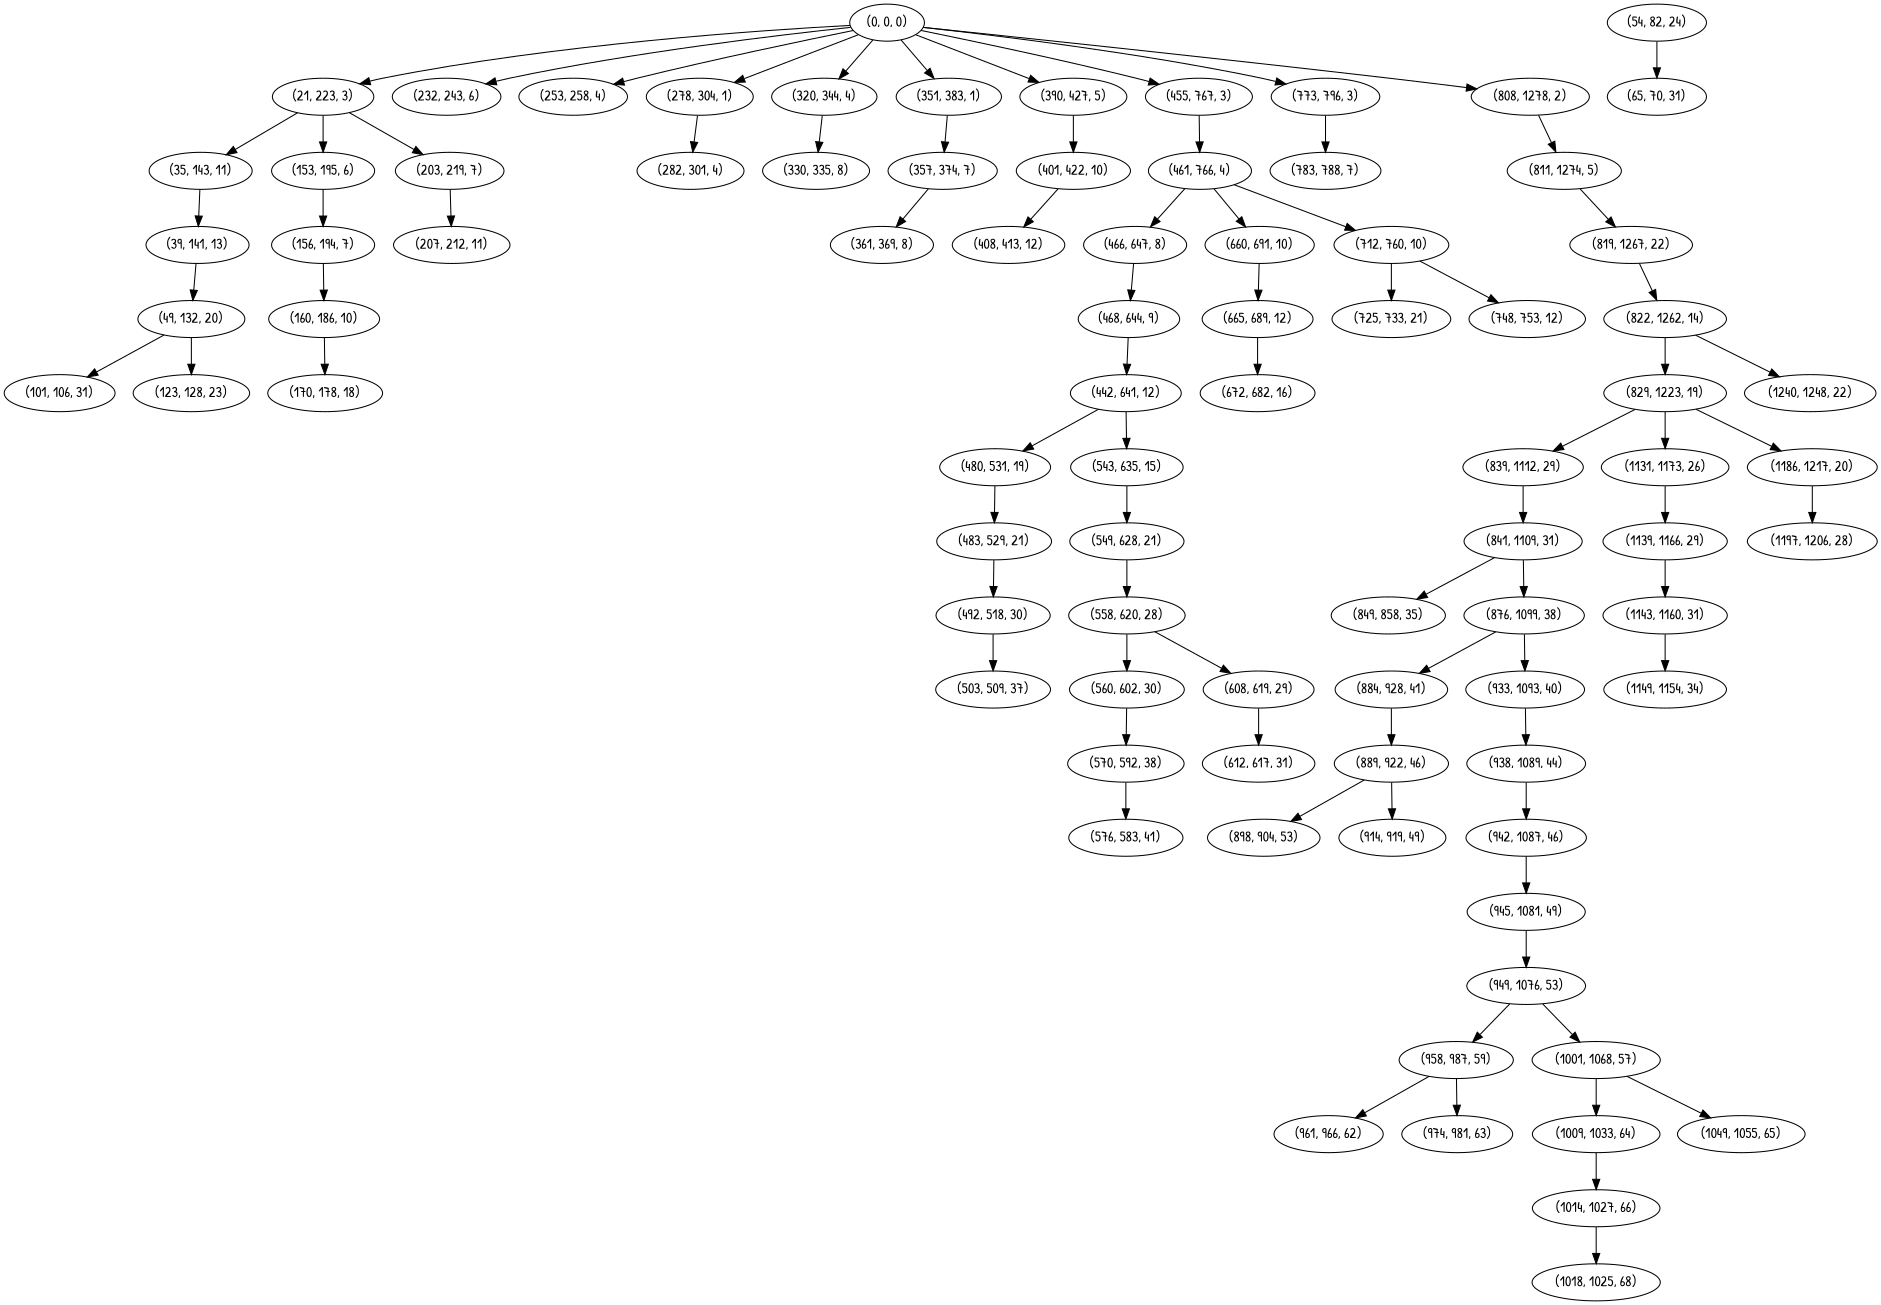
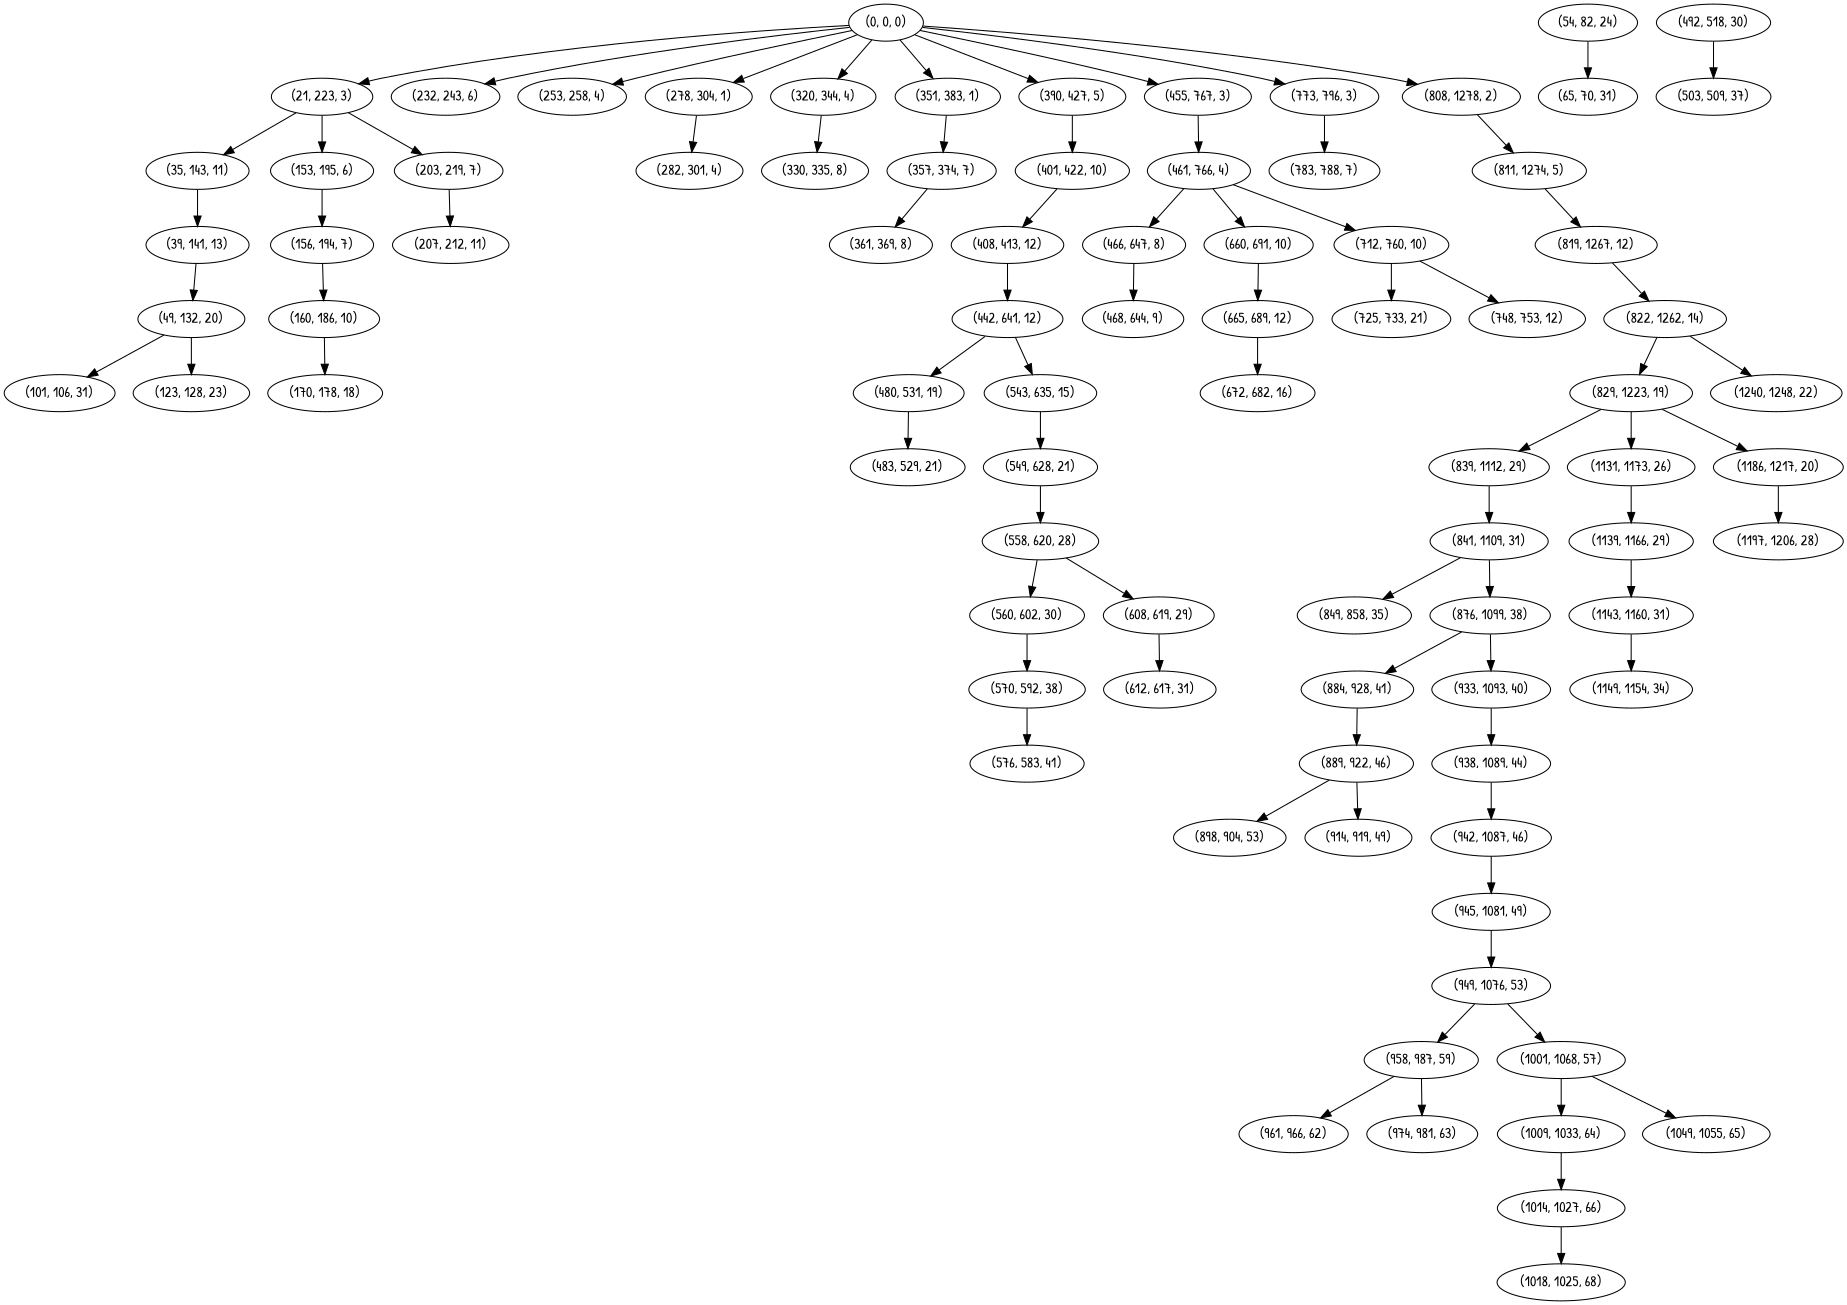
  digraph {
    fontname="Patrick Hand"
    node [fontname="Patrick Hand"]
    edge [fontname="Patrick Hand"]
    "(0, 0, 0)"
    "(21, 223, 3)"
    "(232, 243, 6)"
    "(253, 258, 4)"
    "(278, 304, 1)"
    "(320, 344, 4)"
    "(351, 383, 1)"
    "(390, 427, 5)"
    "(455, 767, 3)"
    "(773, 796, 3)"
    "(808, 1278, 2)"
    "(35, 143, 11)"
    "(153, 195, 6)"
    "(203, 219, 7)"
    "(282, 301, 4)"
    "(330, 335, 8)"
    "(357, 374, 7)"
    "(401, 422, 10)"
    "(461, 766, 4)"
    "(783, 788, 7)"
    "(811, 1274, 5)"
    "(39, 141, 13)"
    "(156, 194, 7)"
    "(207, 212, 11)"
    "(49, 132, 20)"
    "(101, 106, 31)"
    "(123, 128, 23)"
    "(54, 82, 24)"
    "(65, 70, 31)"
    "(160, 186, 10)"
    "(170, 178, 18)"
    "(361, 369, 8)"
    "(408, 413, 12)"
    "(466, 647, 8)"
    "(660, 691, 10)"
    "(712, 760, 10)"
    "(468, 644, 9)"
    "(665, 689, 12)"
    "(725, 733, 21)"
    "(748, 753, 12)"
    n41 [label="(442, 641, 12)"]
    "(480, 531, 19)"
    "(543, 635, 15)"
    "(483, 529, 21)"
    "(549, 628, 21)"
    "(492, 518, 30)"
    "(503, 509, 37)"
    "(558, 620, 28)"
    "(560, 602, 30)"
    "(608, 619, 29)"
    "(570, 592, 38)"
    "(612, 617, 31)"
    "(576, 583, 41)"
    "(672, 682, 16)"
-   "(819, 1267, 12)" [label="(819, 1267, 22)"]
+   "(819, 1267, 12)"
    "(822, 1262, 14)"
    "(829, 1223, 19)"
    "(1240, 1248, 22)"
    "(839, 1112, 29)"
    "(1131, 1173, 26)"
    "(1186, 1217, 20)"
    "(841, 1109, 31)"
    "(1139, 1166, 29)"
    "(1197, 1206, 28)"
    "(849, 858, 35)"
    "(876, 1099, 38)"
    "(884, 928, 41)"
    "(933, 1093, 40)"
    "(889, 922, 46)"
    "(938, 1089, 44)"
    "(898, 904, 53)"
    "(914, 919, 49)"
    "(942, 1087, 46)"
    "(945, 1081, 49)"
    "(949, 1076, 53)"
    "(958, 987, 59)"
    "(1001, 1068, 57)"
    "(961, 966, 62)"
    "(974, 981, 63)"
    "(1009, 1033, 64)"
    "(1049, 1055, 65)"
    "(1014, 1027, 66)"
    "(1018, 1025, 68)"
    "(1143, 1160, 31)"
    "(1149, 1154, 34)"
    "(0, 0, 0)" -> "(21, 223, 3)"
    "(0, 0, 0)" -> "(232, 243, 6)"
    "(0, 0, 0)" -> "(253, 258, 4)"
    "(0, 0, 0)" -> "(278, 304, 1)"
    "(0, 0, 0)" -> "(320, 344, 4)"
    "(0, 0, 0)" -> "(351, 383, 1)"
    "(0, 0, 0)" -> "(390, 427, 5)"
    "(0, 0, 0)" -> "(455, 767, 3)"
    "(0, 0, 0)" -> "(773, 796, 3)"
    "(0, 0, 0)" -> "(808, 1278, 2)"
    "(21, 223, 3)" -> "(35, 143, 11)"
    "(21, 223, 3)" -> "(153, 195, 6)"
    "(21, 223, 3)" -> "(203, 219, 7)"
    "(278, 304, 1)" -> "(282, 301, 4)"
    "(320, 344, 4)" -> "(330, 335, 8)"
    "(351, 383, 1)" -> "(357, 374, 7)"
    "(390, 427, 5)" -> "(401, 422, 10)"
    "(455, 767, 3)" -> "(461, 766, 4)"
    "(773, 796, 3)" -> "(783, 788, 7)"
    "(808, 1278, 2)" -> "(811, 1274, 5)"
    "(35, 143, 11)" -> "(39, 141, 13)"
    "(153, 195, 6)" -> "(156, 194, 7)"
    "(203, 219, 7)" -> "(207, 212, 11)"
    "(357, 374, 7)" -> "(361, 369, 8)"
    "(401, 422, 10)" -> "(408, 413, 12)"
    "(461, 766, 4)" -> "(466, 647, 8)"
    "(461, 766, 4)" -> "(660, 691, 10)"
    "(461, 766, 4)" -> "(712, 760, 10)"
    "(811, 1274, 5)" -> "(819, 1267, 12)"
    "(39, 141, 13)" -> "(49, 132, 20)"
    "(156, 194, 7)" -> "(160, 186, 10)"
    "(49, 132, 20)" -> "(101, 106, 31)"
    "(49, 132, 20)" -> "(123, 128, 23)"
    "(54, 82, 24)" -> "(65, 70, 31)"
    "(160, 186, 10)" -> "(170, 178, 18)"
    "(466, 647, 8)" -> "(468, 644, 9)"
    "(660, 691, 10)" -> "(665, 689, 12)"
    "(712, 760, 10)" -> "(725, 733, 21)"
    "(712, 760, 10)" -> "(748, 753, 12)"
-   "(468, 644, 9)" -> n41
+   "(408, 413, 12)" -> n41
    "(665, 689, 12)" -> "(672, 682, 16)"
    n41 -> "(480, 531, 19)"
    n41 -> "(543, 635, 15)"
    "(480, 531, 19)" -> "(483, 529, 21)"
    "(543, 635, 15)" -> "(549, 628, 21)"
-   "(483, 529, 21)" -> "(492, 518, 30)"
    "(549, 628, 21)" -> "(558, 620, 28)"
    "(492, 518, 30)" -> "(503, 509, 37)"
    "(558, 620, 28)" -> "(560, 602, 30)"
    "(558, 620, 28)" -> "(608, 619, 29)"
    "(560, 602, 30)" -> "(570, 592, 38)"
    "(608, 619, 29)" -> "(612, 617, 31)"
    "(570, 592, 38)" -> "(576, 583, 41)"
    "(819, 1267, 12)" -> "(822, 1262, 14)"
    "(822, 1262, 14)" -> "(829, 1223, 19)"
    "(822, 1262, 14)" -> "(1240, 1248, 22)"
    "(829, 1223, 19)" -> "(839, 1112, 29)"
    "(829, 1223, 19)" -> "(1131, 1173, 26)"
    "(829, 1223, 19)" -> "(1186, 1217, 20)"
    "(839, 1112, 29)" -> "(841, 1109, 31)"
    "(1131, 1173, 26)" -> "(1139, 1166, 29)"
    "(1186, 1217, 20)" -> "(1197, 1206, 28)"
    "(841, 1109, 31)" -> "(849, 858, 35)"
    "(841, 1109, 31)" -> "(876, 1099, 38)"
    "(1139, 1166, 29)" -> "(1143, 1160, 31)"
    "(876, 1099, 38)" -> "(884, 928, 41)"
    "(876, 1099, 38)" -> "(933, 1093, 40)"
    "(884, 928, 41)" -> "(889, 922, 46)"
    "(933, 1093, 40)" -> "(938, 1089, 44)"
    "(889, 922, 46)" -> "(898, 904, 53)"
    "(889, 922, 46)" -> "(914, 919, 49)"
    "(938, 1089, 44)" -> "(942, 1087, 46)"
    "(942, 1087, 46)" -> "(945, 1081, 49)"
    "(945, 1081, 49)" -> "(949, 1076, 53)"
    "(949, 1076, 53)" -> "(958, 987, 59)"
    "(949, 1076, 53)" -> "(1001, 1068, 57)"
    "(958, 987, 59)" -> "(961, 966, 62)"
    "(958, 987, 59)" -> "(974, 981, 63)"
    "(1001, 1068, 57)" -> "(1009, 1033, 64)"
    "(1001, 1068, 57)" -> "(1049, 1055, 65)"
    "(1009, 1033, 64)" -> "(1014, 1027, 66)"
    "(1014, 1027, 66)" -> "(1018, 1025, 68)"
    "(1143, 1160, 31)" -> "(1149, 1154, 34)"
  }
